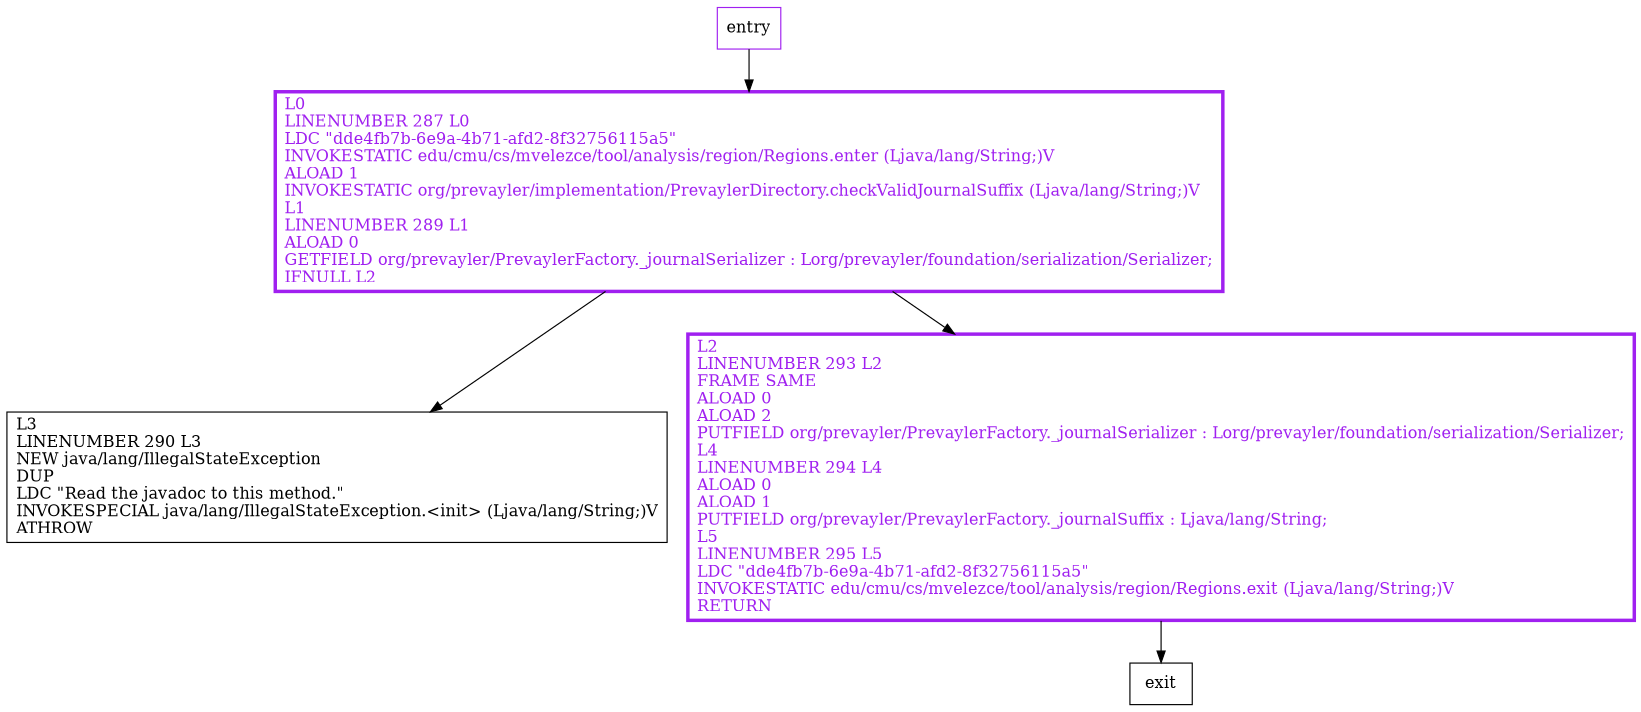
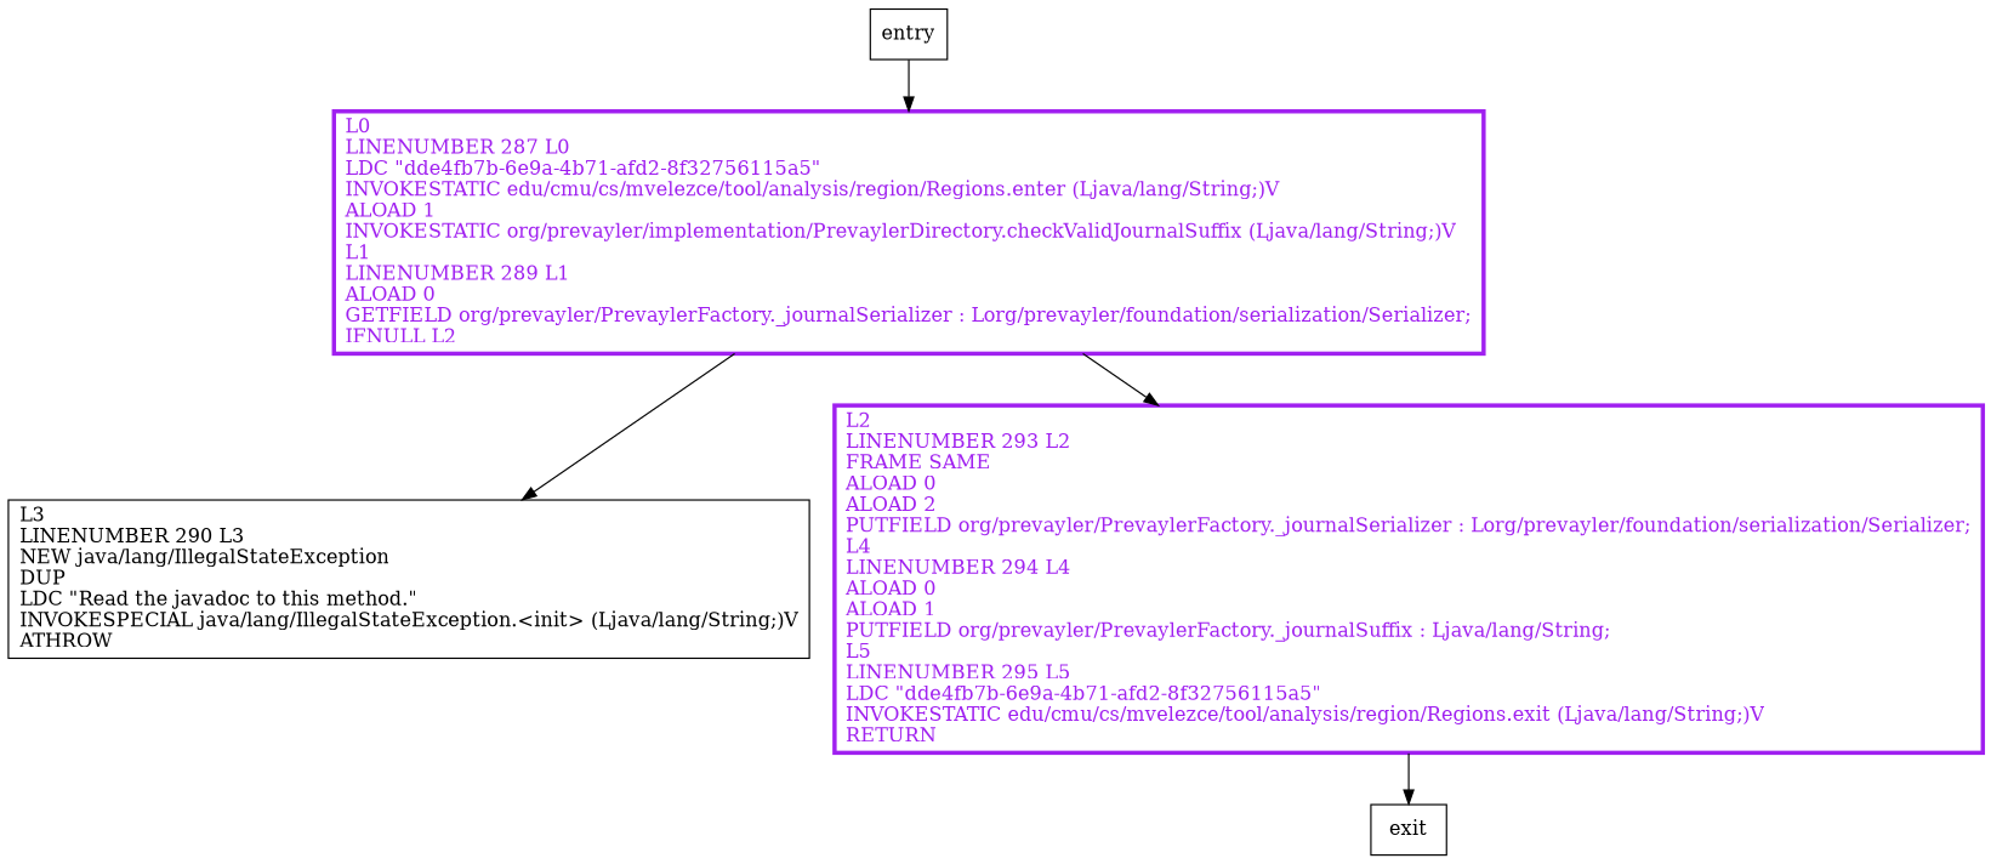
  digraph {
    node [shape=record]
    n1 [label="L3\lLINENUMBER 290 L3\lNEW java/lang/IllegalStateException\lDUP\lLDC \"Read the javadoc to this method.\"\lINVOKESPECIAL java/lang/IllegalStateException.\<init\> (Ljava/lang/String;)V\lATHROW\l"]
    n2 [color=purple fontcolor=purple label="L2\lLINENUMBER 293 L2\lFRAME SAME\lALOAD 0\lALOAD 2\lPUTFIELD org/prevayler/PrevaylerFactory._journalSerializer : Lorg/prevayler/foundation/serialization/Serializer;\lL4\lLINENUMBER 294 L4\lALOAD 0\lALOAD 1\lPUTFIELD org/prevayler/PrevaylerFactory._journalSuffix : Ljava/lang/String;\lL5\lLINENUMBER 295 L5\lLDC \"dde4fb7b-6e9a-4b71-afd2-8f32756115a5\"\lINVOKESTATIC edu/cmu/cs/mvelezce/tool/analysis/region/Regions.exit (Ljava/lang/String;)V\lRETURN\l" penwidth=3]
    exit
    n4 [color=purple fontcolor=purple label="L0\lLINENUMBER 287 L0\lLDC \"dde4fb7b-6e9a-4b71-afd2-8f32756115a5\"\lINVOKESTATIC edu/cmu/cs/mvelezce/tool/analysis/region/Regions.enter (Ljava/lang/String;)V\lALOAD 1\lINVOKESTATIC org/prevayler/implementation/PrevaylerDirectory.checkValidJournalSuffix (Ljava/lang/String;)V\lL1\lLINENUMBER 289 L1\lALOAD 0\lGETFIELD org/prevayler/PrevaylerFactory._journalSerializer : Lorg/prevayler/foundation/serialization/Serializer;\lIFNULL L2\l" penwidth=3]
-   entry [color=purple]
+   entry
    n2 -> exit
    n4 -> n1
    n4 -> n2
    entry -> n4
  }
